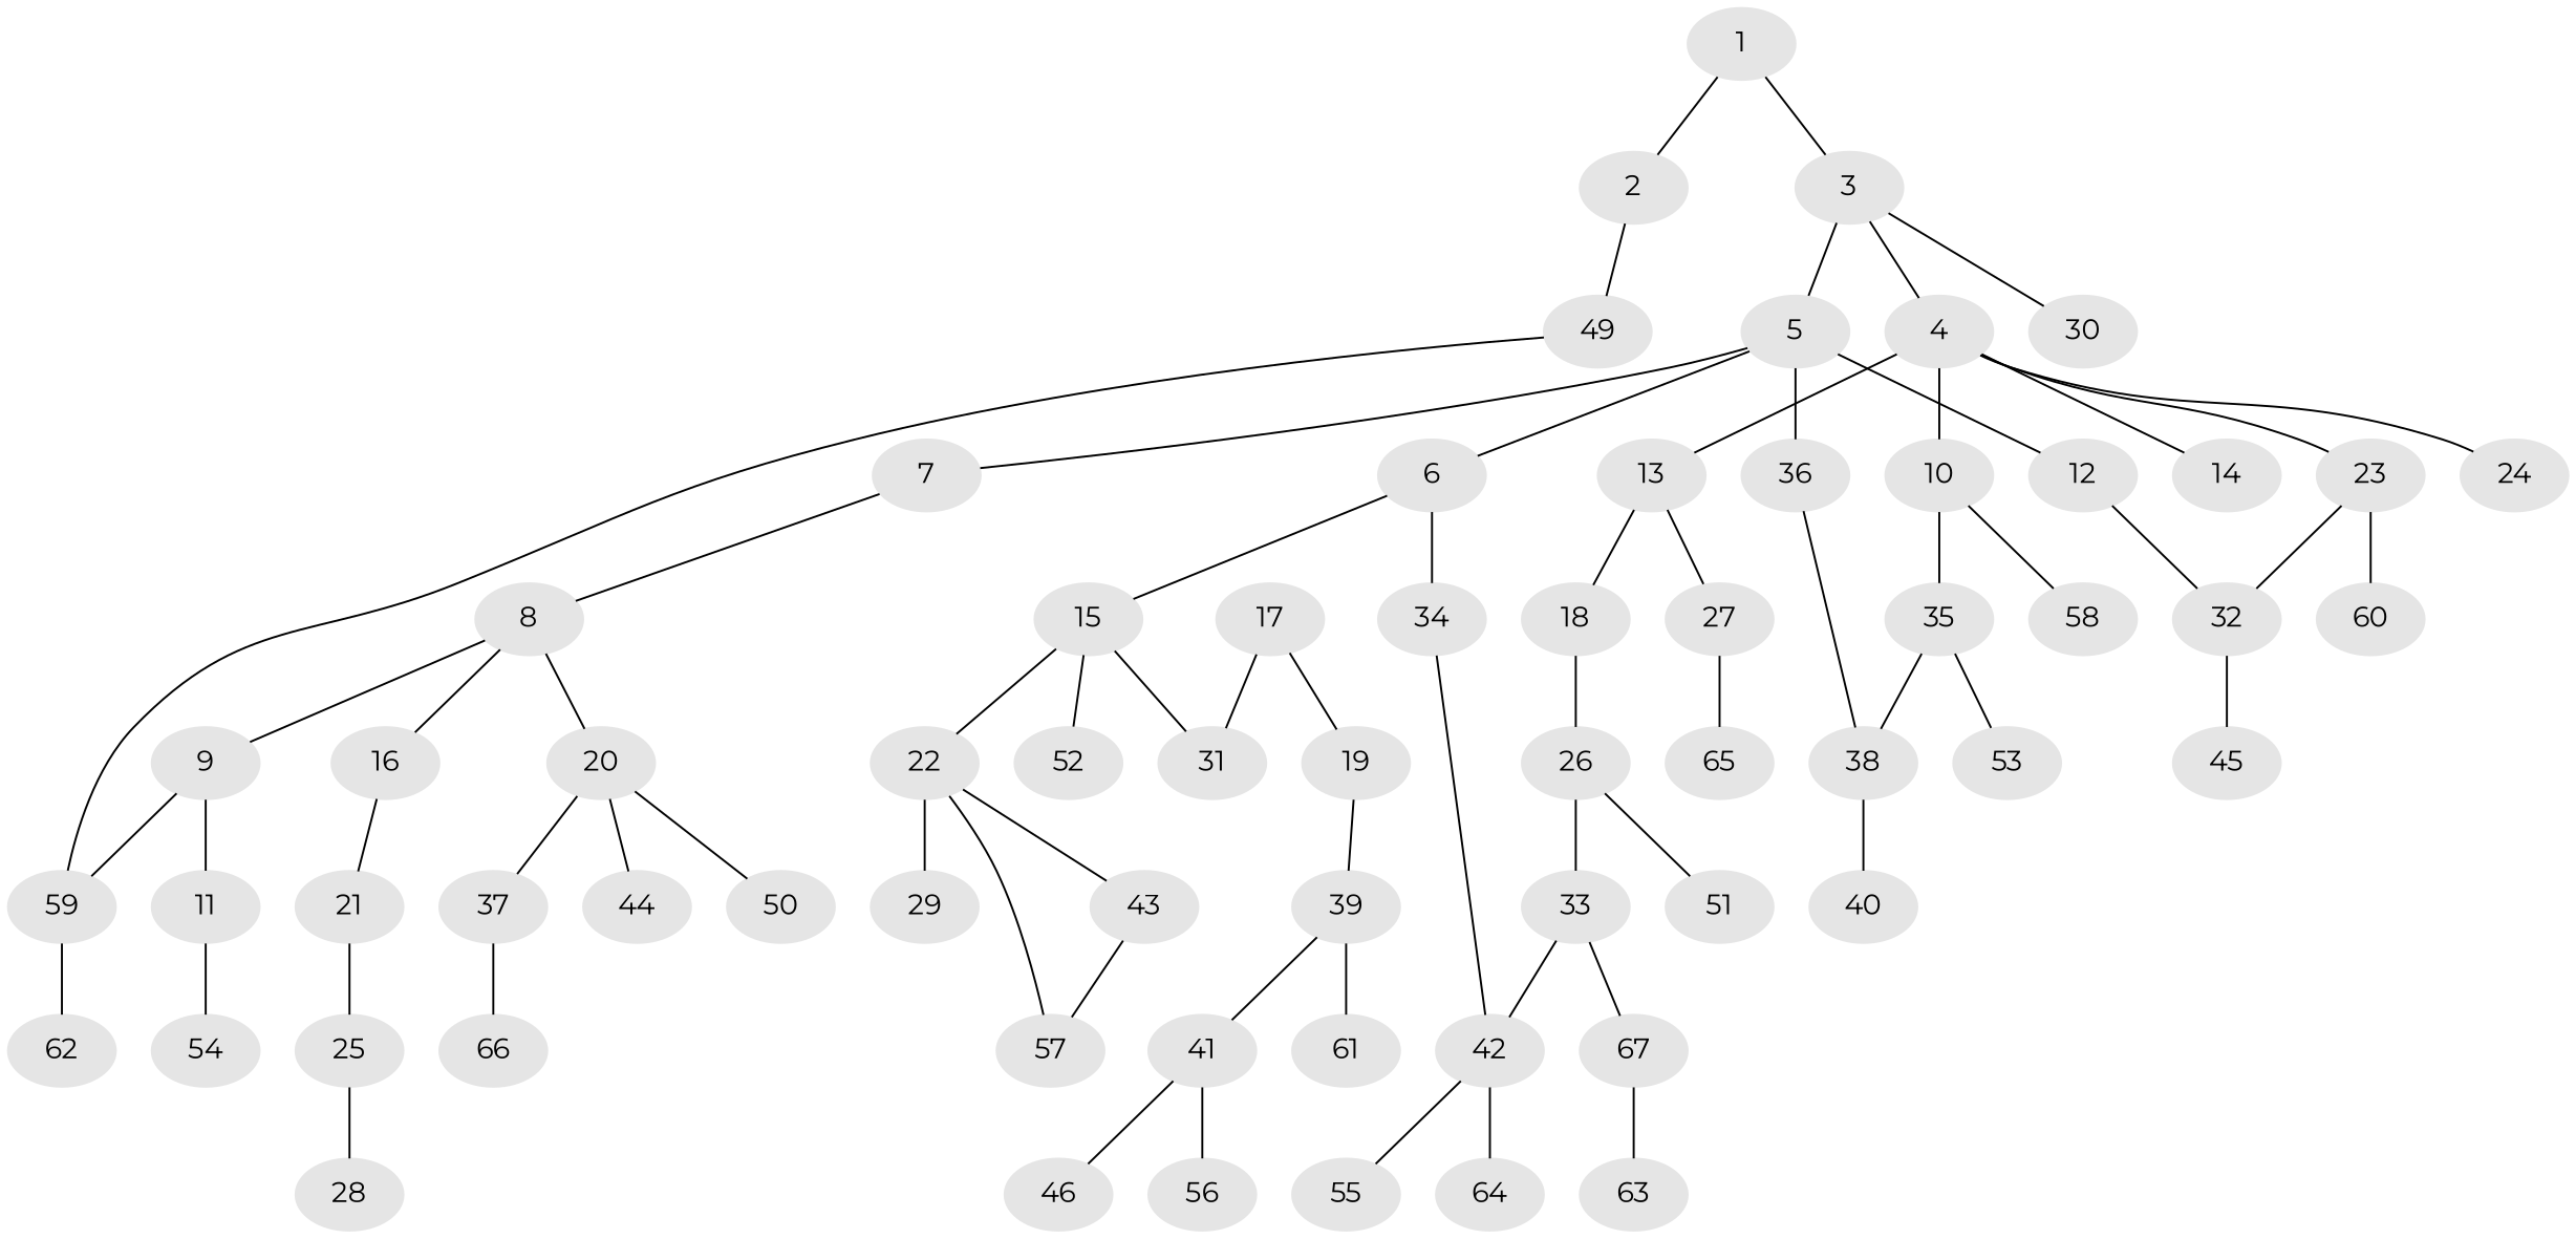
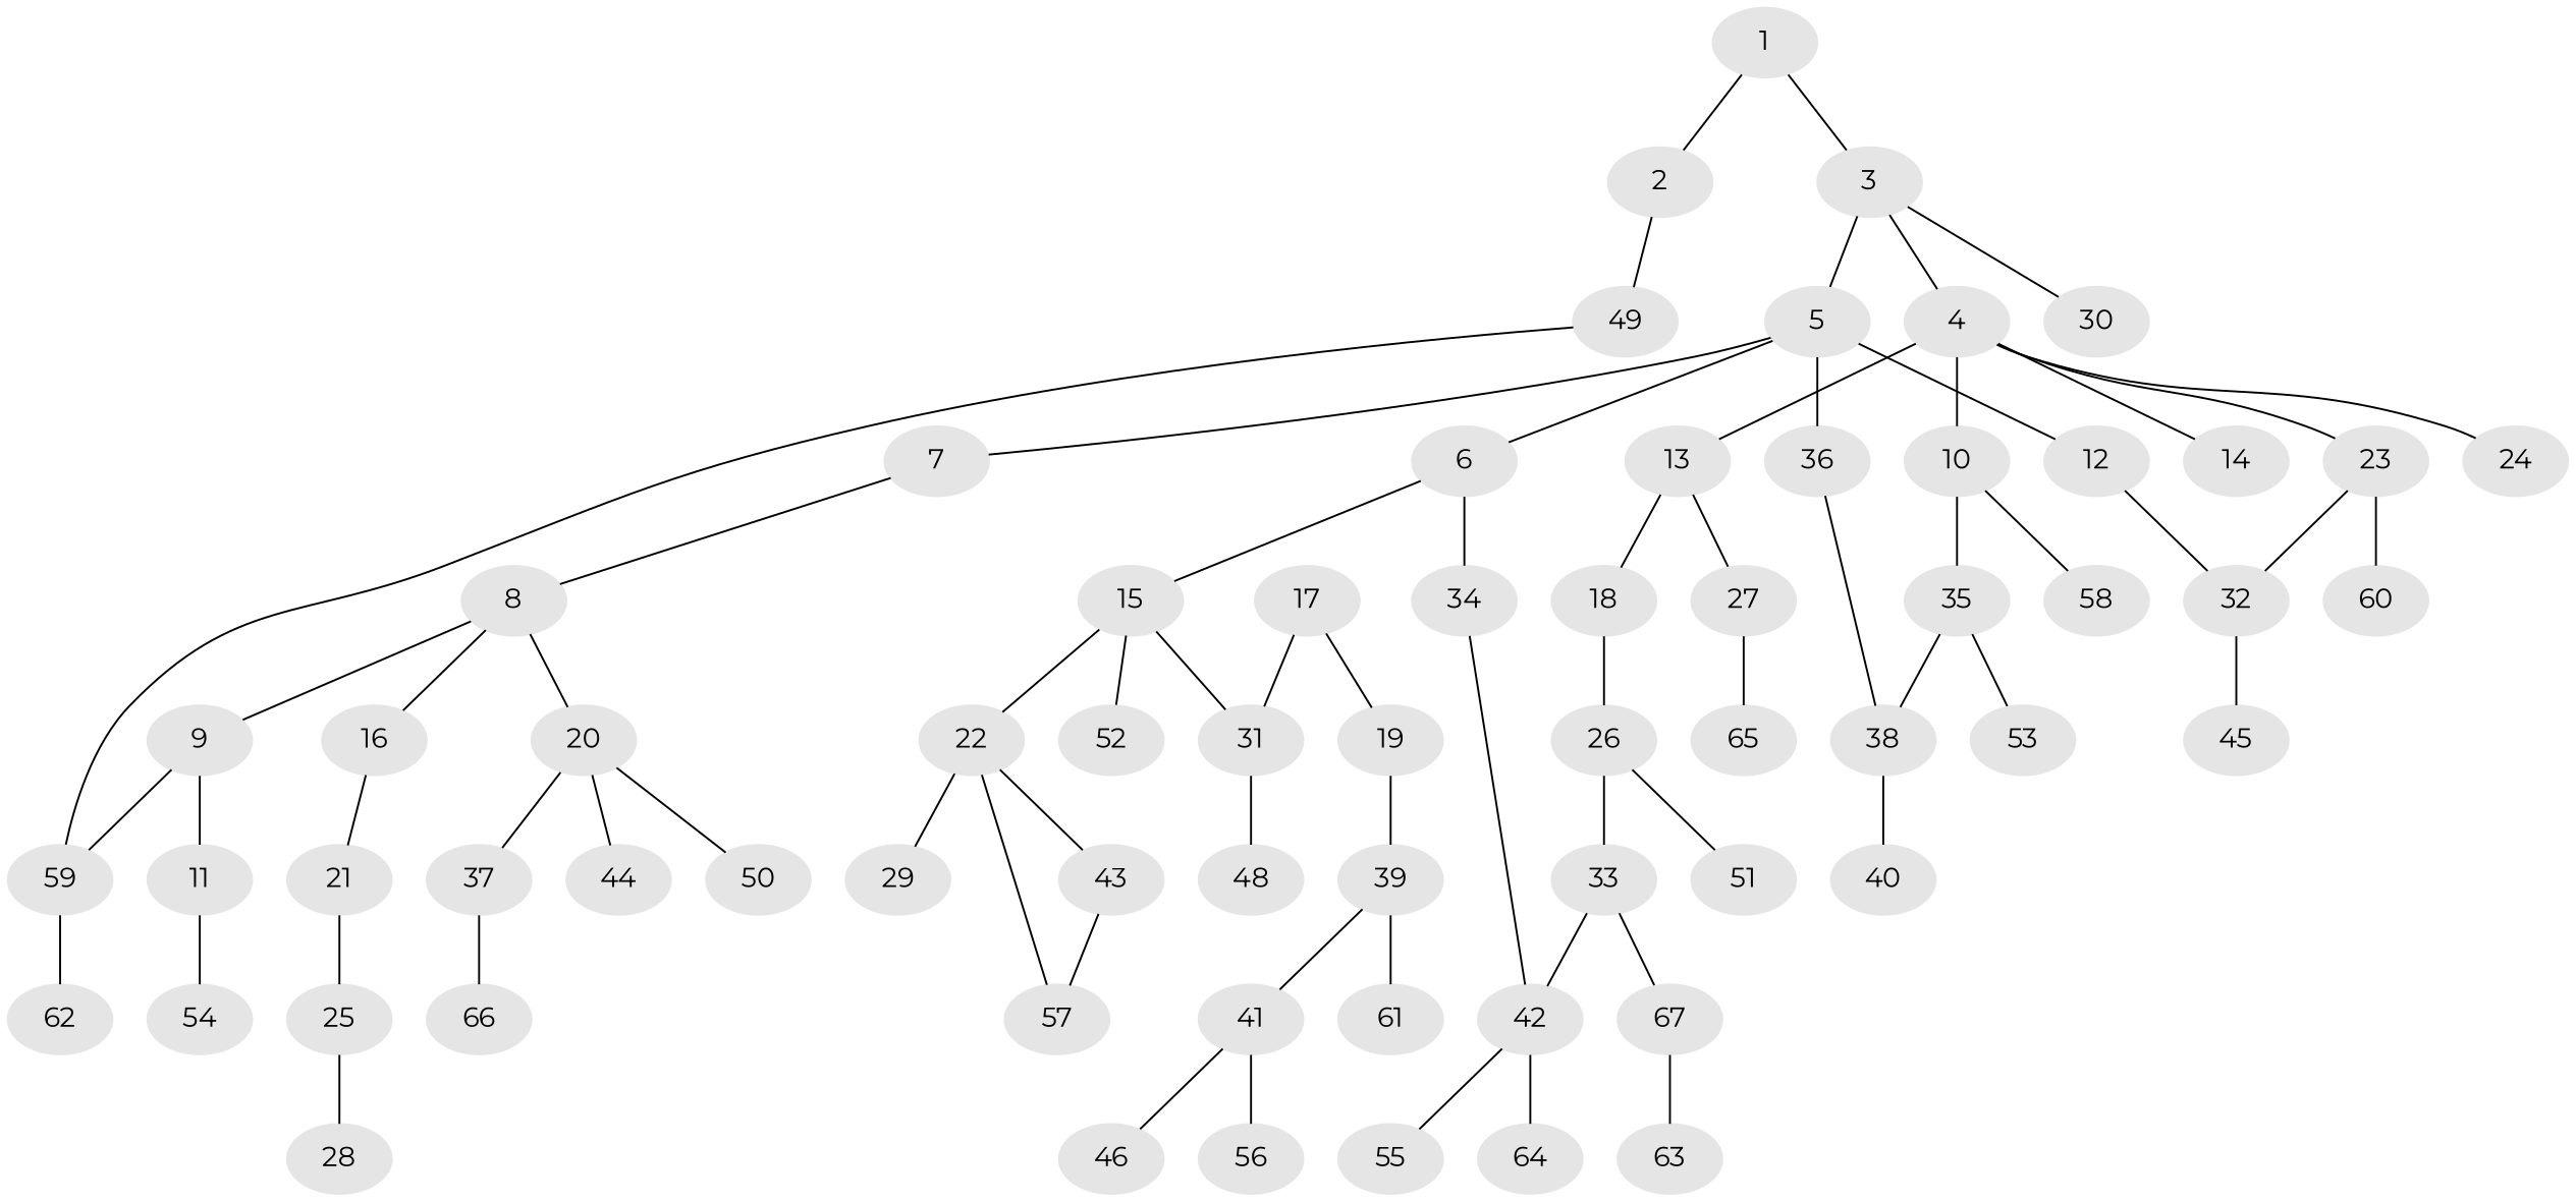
  graph {
    fontname=Montserrat
    node [color=gray90 fontname=Montserrat style=filled]
    edge [fontname=Montserrat]
    1
    2
    3
    49
    4
    5
    30
    59
    10
    13
    14
    23
    24
    6
    7
    12
    36
    35
    58
    18
    27
    32
    60
    15
    34
    8
    38
    22
    52
    31
    42
    9
    16
    20
    11
    21
    37
    44
    50
    54
    62
    53
    45
    26
    65
    17
    19
    29
    43
    57
    25
    39
+   48
    33
    51
    41
    61
    66
    28
    n60 [label=67]
    55
    64
    63
    40
    46
    56
    1 -- 2
    1 -- 3
    2 -- 49
    3 -- 4
    3 -- 5
    3 -- 30
    49 -- 59
    4 -- 10
    4 -- 13
    4 -- 14
    4 -- 23
    4 -- 24
    5 -- 6
    5 -- 7
    5 -- 12
    5 -- 36
    59 -- 62
    10 -- 35
    10 -- 58
    13 -- 18
    13 -- 27
    23 -- 32
    23 -- 60
    6 -- 15
    6 -- 34
    7 -- 8
    12 -- 32
    36 -- 38
    35 -- 38
    35 -- 53
    18 -- 26
    27 -- 65
    32 -- 45
    15 -- 22
    15 -- 52
    15 -- 31
    34 -- 42
    8 -- 9
    8 -- 16
    8 -- 20
    38 -- 40
    22 -- 29
    22 -- 43
    22 -- 57
+   31 -- 48
    42 -- 55
    42 -- 64
    9 -- 59
    9 -- 11
    16 -- 21
    20 -- 37
    20 -- 44
    20 -- 50
    11 -- 54
    21 -- 25
    37 -- 66
    26 -- 33
    26 -- 51
    17 -- 31
    17 -- 19
    19 -- 39
    43 -- 57
    25 -- 28
    39 -- 41
    39 -- 61
    33 -- 42
    33 -- n60
    41 -- 46
    41 -- 56
    n60 -- 63
  }
